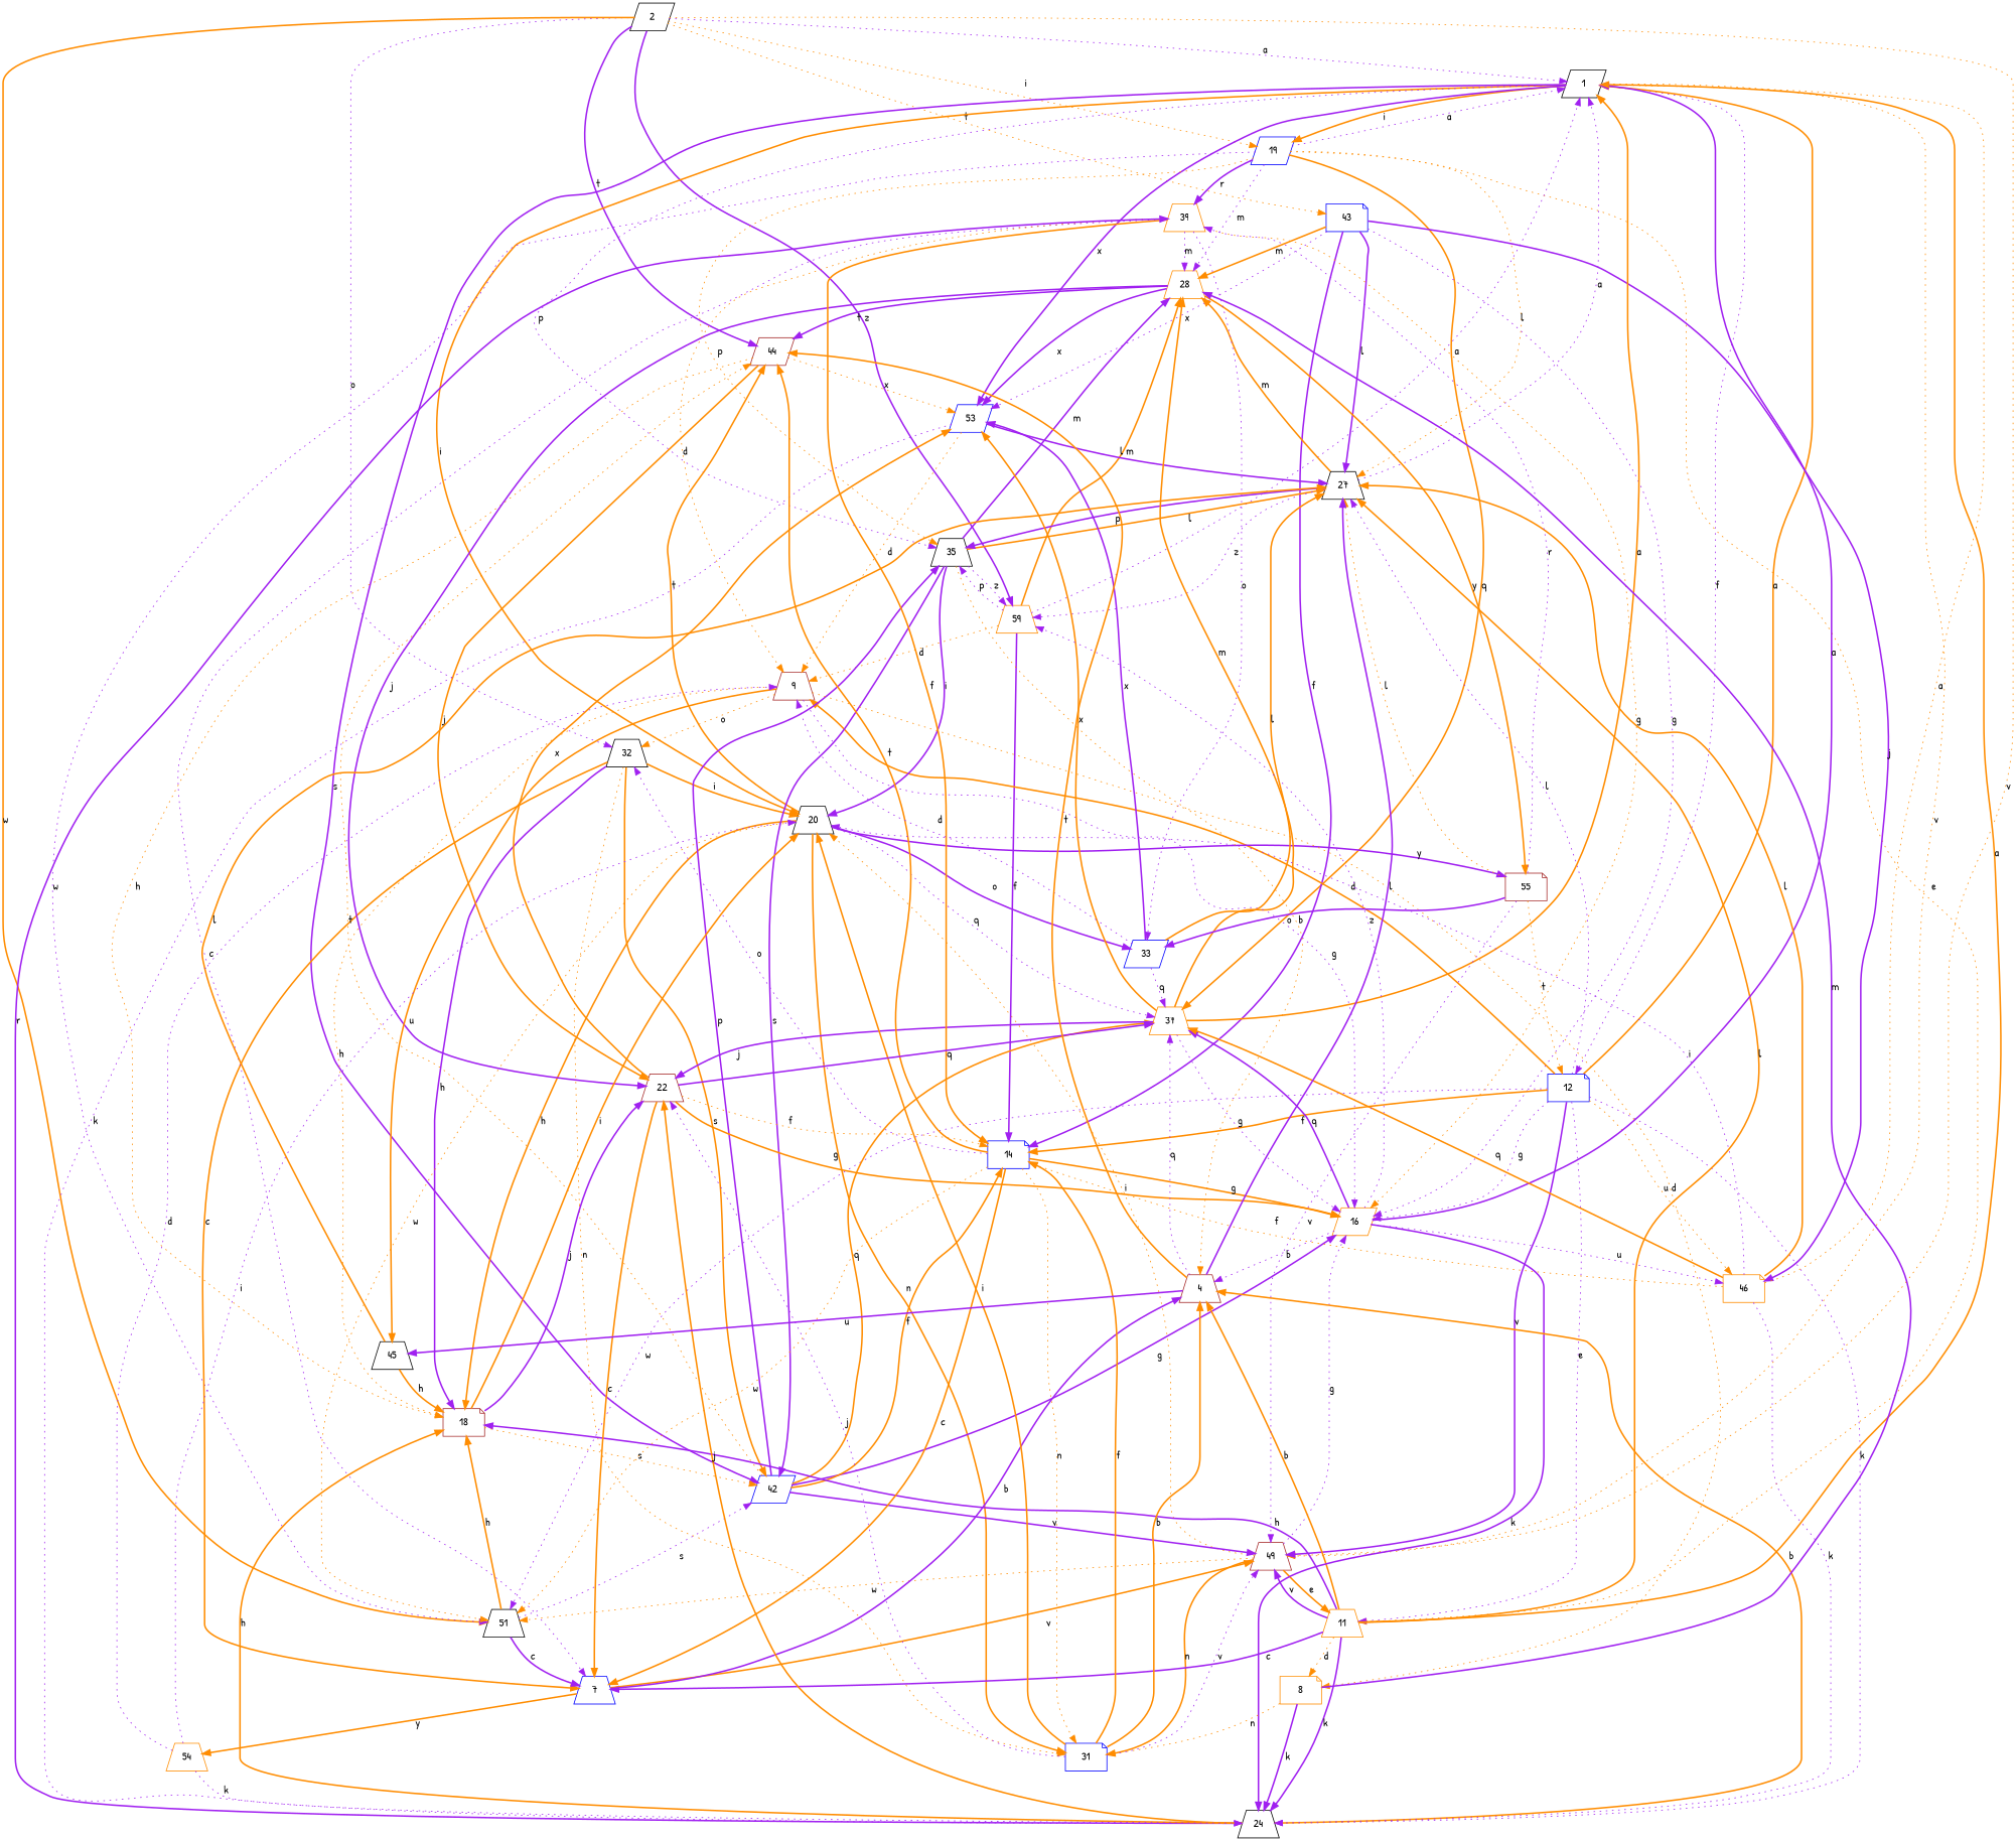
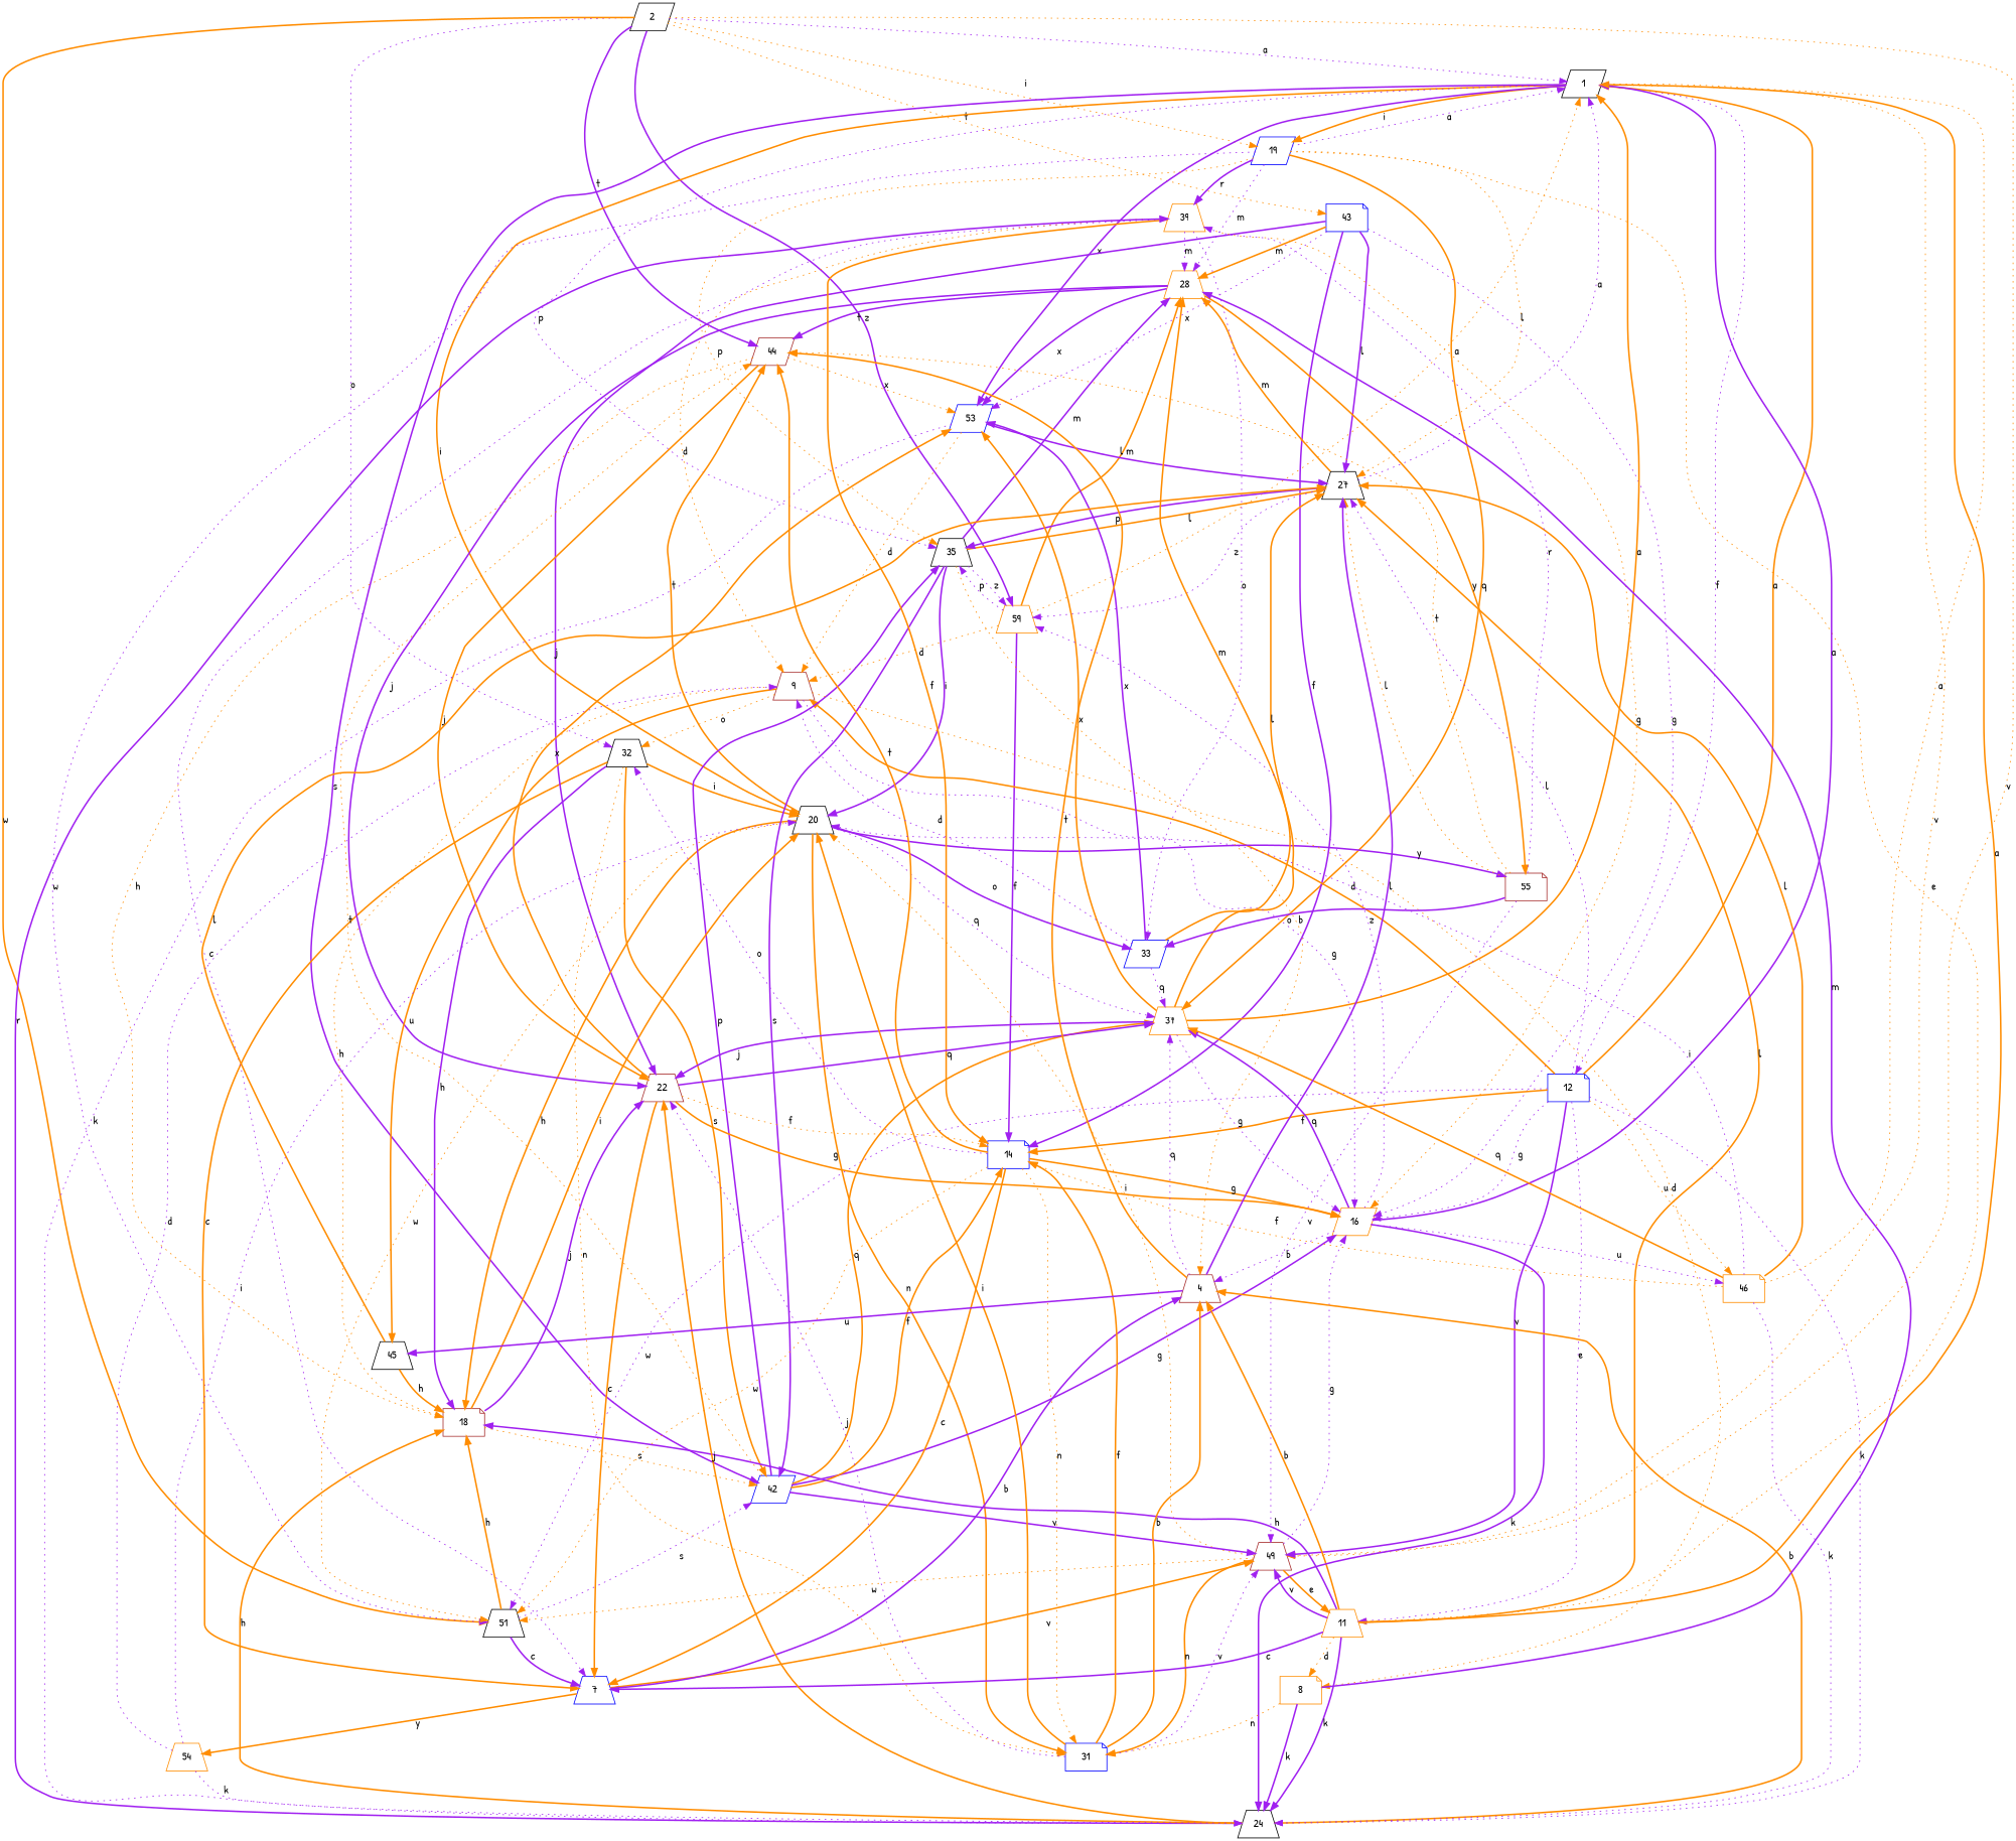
  strict digraph {
    fontname="Patrick Hand"
    node [color=black fontname="Patrick Hand" shape=trapezium]
    edge [color=purple fontname="Patrick Hand" style=bold]
    n1 [label=2 shape=parallelogram]
    1 [shape=parallelogram]
    19 [color=blue shape=parallelogram]
    32
    43 [color=blue shape=note]
    44 [color=brown shape=parallelogram]
    49 [color=brown]
    51
    59 [color=darkorange]
    12 [color=blue shape=note]
    20
    35
    42 [color=blue shape=parallelogram]
    53 [color=blue shape=parallelogram]
    27
    37 [color=darkorange]
    28 [color=darkorange]
    11 [color=darkorange]
    39 [color=darkorange]
    7 [color=blue]
    31 [color=blue shape=note]
    18 [color=brown shape=note]
    16 [color=darkorange shape=parallelogram]
    14 [color=blue shape=note]
    22 [color=brown]
    9 [color=brown]
    24
    46 [color=darkorange shape=note]
    33 [color=blue shape=parallelogram]
    55 [color=brown shape=note]
    4 [color=brown]
    45
    54 [color=darkorange]
    8 [color=darkorange shape=note]
    n1 -> 1 [label=a style=dotted]
    n1 -> 19 [color=darkorange label=i style=dotted]
    n1 -> 32 [label=o style=dotted]
    n1 -> 43 [color=darkorange label=t style=dotted]
    n1 -> 44 [label=t]
    n1 -> 49 [color=darkorange label=v style=dotted]
    n1 -> 51 [color=darkorange label=w]
    n1 -> 59 [label=z]
    1 -> 19 [color=darkorange label=i]
    1 -> 49 [color=darkorange label=v style=dotted]
    1 -> 12 [label=f style=dotted]
    1 -> 20 [color=darkorange label=i]
    1 -> 35 [label=p style=dotted]
    1 -> 42 [label=s]
    1 -> 53 [label=x]
    19 -> 1 [label=a style=dotted]
    19 -> 51 [label=w style=dotted]
    19 -> 35 [color=darkorange label=p style=dotted]
    19 -> 27 [color=darkorange label=l style=dotted]
    19 -> 37 [color=darkorange label=q]
    19 -> 28 [label=m style=dotted]
    19 -> 11 [color=darkorange label=e style=dotted]
    19 -> 39 [label=r]
    32 -> 20 [color=darkorange label=i]
    32 -> 42 [color=darkorange label=s]
    32 -> 7 [color=darkorange label=c]
    32 -> 31 [color=darkorange label=n style=dotted]
    32 -> 18 [label=h]
    43 -> 53 [label=x style=dotted]
    43 -> 27 [label=l]
    43 -> 28 [color=darkorange label=m]
    43 -> 16 [label=g style=dotted]
    43 -> 14 [label=f]
-   43 -> 46 [label=j]
+   43 -> 22 [label=j]
    44 -> 53 [color=darkorange label=x style=dotted]
    44 -> 18 [color=darkorange label=h style=dotted]
    44 -> 22 [color=darkorange label=j]
    49 -> 51 [color=darkorange label=w style=dotted]
    49 -> 20 [color=darkorange label=i style=dotted]
    49 -> 11 [color=darkorange label=e]
    49 -> 31 [color=darkorange label=n]
    49 -> 16 [label=g style=dotted]
    51 -> 42 [label=s style=dotted]
    51 -> 7 [label=c]
    51 -> 18 [color=darkorange label=h]
-   59 -> 1 [label=a style=dotted]
+   59 -> 1 [color=darkorange label=a style=dotted]
    59 -> 35 [label=p style=dotted]
    59 -> 28 [color=darkorange label=m]
    59 -> 14 [label=f]
    59 -> 9 [color=darkorange label=d style=dotted]
    12 -> 1 [color=darkorange label=a]
    12 -> 49 [label=v]
    12 -> 51 [label=w style=dotted]
    12 -> 27 [label=l style=dotted]
    12 -> 11 [label=e style=dotted]
    12 -> 16 [label=g style=dotted]
    12 -> 14 [color=darkorange label=f]
    12 -> 9 [color=darkorange label=d]
    12 -> 24 [label=k style=dotted]
    12 -> 46 [color=darkorange label=u style=dotted]
    20 -> 44 [color=darkorange label=t]
    20 -> 51 [color=darkorange label=w style=dotted]
    20 -> 37 [label=q style=dotted]
    20 -> 31 [color=darkorange label=n]
    20 -> 18 [color=darkorange label=h]
    20 -> 33 [label=o]
    20 -> 55 [label=y]
    35 -> 59 [label=z style=dotted]
    35 -> 20 [label=i]
    35 -> 42 [label=s]
    35 -> 27 [color=darkorange label=l]
    35 -> 28 [label=m]
    35 -> 4 [color=darkorange label=b style=dotted]
    42 -> 44 [color=darkorange label=t style=dotted]
    42 -> 49 [label=v]
    42 -> 35 [label=p]
    42 -> 37 [color=darkorange label=q]
    42 -> 16 [label=g]
    42 -> 14 [color=darkorange label=f]
    53 -> 27 [label=l]
    53 -> 9 [color=darkorange label=d style=dotted]
    53 -> 24 [label=k style=dotted]
    27 -> 1 [label=a style=dotted]
    27 -> 59 [label=z style=dotted]
    27 -> 35 [label=p]
    27 -> 28 [color=darkorange label=m]
    37 -> 1 [color=darkorange label=a]
    37 -> 53 [color=darkorange label=x]
    37 -> 28 [color=darkorange label=m]
    37 -> 16 [label=g style=dotted]
    37 -> 22 [label=j]
    28 -> 44 [label=t]
    28 -> 53 [label=x]
    28 -> 22 [label=j]
    28 -> 55 [color=darkorange label=y]
    11 -> 1 [color=darkorange label=a]
    11 -> 49 [label=v]
    11 -> 27 [color=darkorange label=l]
    11 -> 7 [label=c]
    11 -> 18 [label=h]
    11 -> 24 [label=k]
    11 -> 4 [color=darkorange label=b]
    11 -> 8 [color=darkorange label=d style=dotted]
    39 -> 28 [label=m style=dotted]
    39 -> 7 [label=c style=dotted]
    39 -> 16 [color=darkorange label=g style=dotted]
    39 -> 14 [color=darkorange label=f]
    39 -> 9 [color=darkorange label=d style=dotted]
    39 -> 33 [label=o style=dotted]
    7 -> 49 [color=darkorange label=v]
    7 -> 4 [label=b]
    7 -> 54 [color=darkorange label=y]
    31 -> 49 [label=v style=dotted]
    31 -> 20 [color=darkorange label=i]
    31 -> 14 [color=darkorange label=f]
    31 -> 22 [label=j style=dotted]
    31 -> 4 [color=darkorange label=b]
    18 -> 20 [color=darkorange label=i]
    18 -> 42 [color=darkorange label=s style=dotted]
    18 -> 22 [label=j]
    16 -> 1 [label=a]
    16 -> 59 [label=z style=dotted]
    16 -> 37 [label=q]
    16 -> 24 [label=k]
    16 -> 46 [label=u style=dotted]
    16 -> 4 [label=b style=dotted]
    14 -> 32 [label=o style=dotted]
    14 -> 44 [color=darkorange label=t]
    14 -> 51 [color=darkorange label=w style=dotted]
    14 -> 7 [color=darkorange label=c]
    14 -> 31 [color=darkorange label=n style=dotted]
    14 -> 16 [color=darkorange label=g]
    22 -> 53 [color=darkorange label=x]
    22 -> 37 [label=q]
    22 -> 7 [color=darkorange label=c]
    22 -> 16 [color=darkorange label=g]
    22 -> 14 [color=darkorange label=f style=dotted]
    9 -> 32 [color=darkorange label=o style=dotted]
    9 -> 18 [color=darkorange label=h style=dotted]
    9 -> 16 [label=g style=dotted]
    9 -> 45 [color=darkorange label=u]
    9 -> 8 [color=darkorange label=d style=dotted]
    24 -> 39 [label=r]
    24 -> 18 [color=darkorange label=h]
    24 -> 22 [color=darkorange label=j]
    24 -> 4 [color=darkorange label=b]
    46 -> 1 [color=darkorange label=a style=dotted]
    46 -> 20 [label=i style=dotted]
    46 -> 27 [color=darkorange label=l]
    46 -> 37 [color=darkorange label=q]
    46 -> 14 [color=darkorange label=f style=dotted]
    46 -> 24 [label=k style=dotted]
    33 -> 53 [label=x]
    33 -> 27 [color=darkorange label=l]
    33 -> 37 [label=q style=dotted]
    33 -> 9 [label=d style=dotted]
-   55 -> 12 [color=darkorange label=t style=dotted]
+   55 -> 44 [color=darkorange label=t style=dotted]
    55 -> 49 [label=v style=dotted]
    55 -> 27 [color=darkorange label=l style=dotted]
    55 -> 39 [label=r style=dotted]
    55 -> 33 [label=o]
    4 -> 44 [color=darkorange label=t]
    4 -> 27 [label=l]
    4 -> 37 [label=q style=dotted]
    4 -> 45 [label=u]
    45 -> 27 [color=darkorange label=l]
    45 -> 18 [color=darkorange label=h]
    54 -> 20 [label=i style=dotted]
    54 -> 9 [label=d style=dotted]
    54 -> 24 [label=k style=dotted]
    8 -> 28 [label=m]
    8 -> 31 [color=darkorange label=n style=dotted]
    8 -> 24 [label=k]
  }
